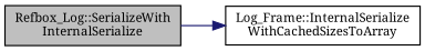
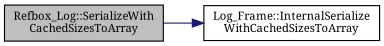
  digraph {
    rankdir=LR
    fontname="Noto Serif"
    node [color=black fontname="Noto Serif" fontsize=10 shape=record style=filled]
-   n1 [fillcolor=grey75 fontcolor=black height=0.2 label="Refbox_Log::SerializeWith\lInternalSerialize" width=0.4]
+   n1 [fillcolor=grey75 fontcolor=black height=0.2 label="Refbox_Log::SerializeWith\lCachedSizesToArray" width=0.4]
    n2 [fillcolor=white height=0.2 label="Log_Frame::InternalSerialize\lWithCachedSizesToArray" width=0.4]
    n1 -> n2 [color=midnightblue fontname="Noto Serif" fontsize=10 labelfontname=Helvetica labelfontsize=10 style=solid]
  }
